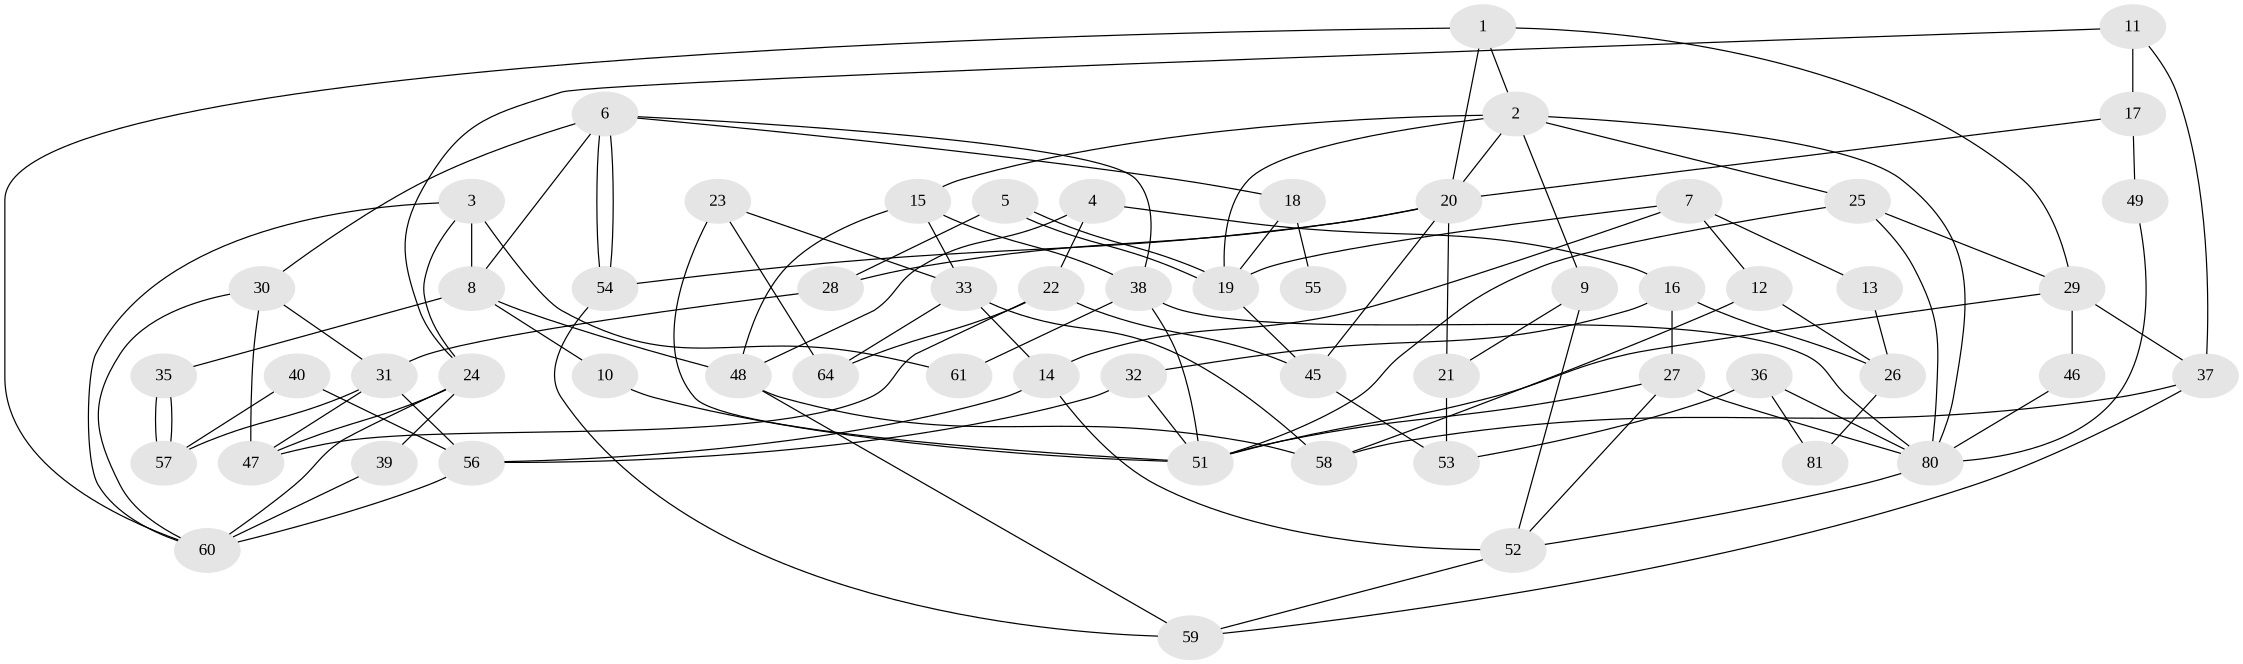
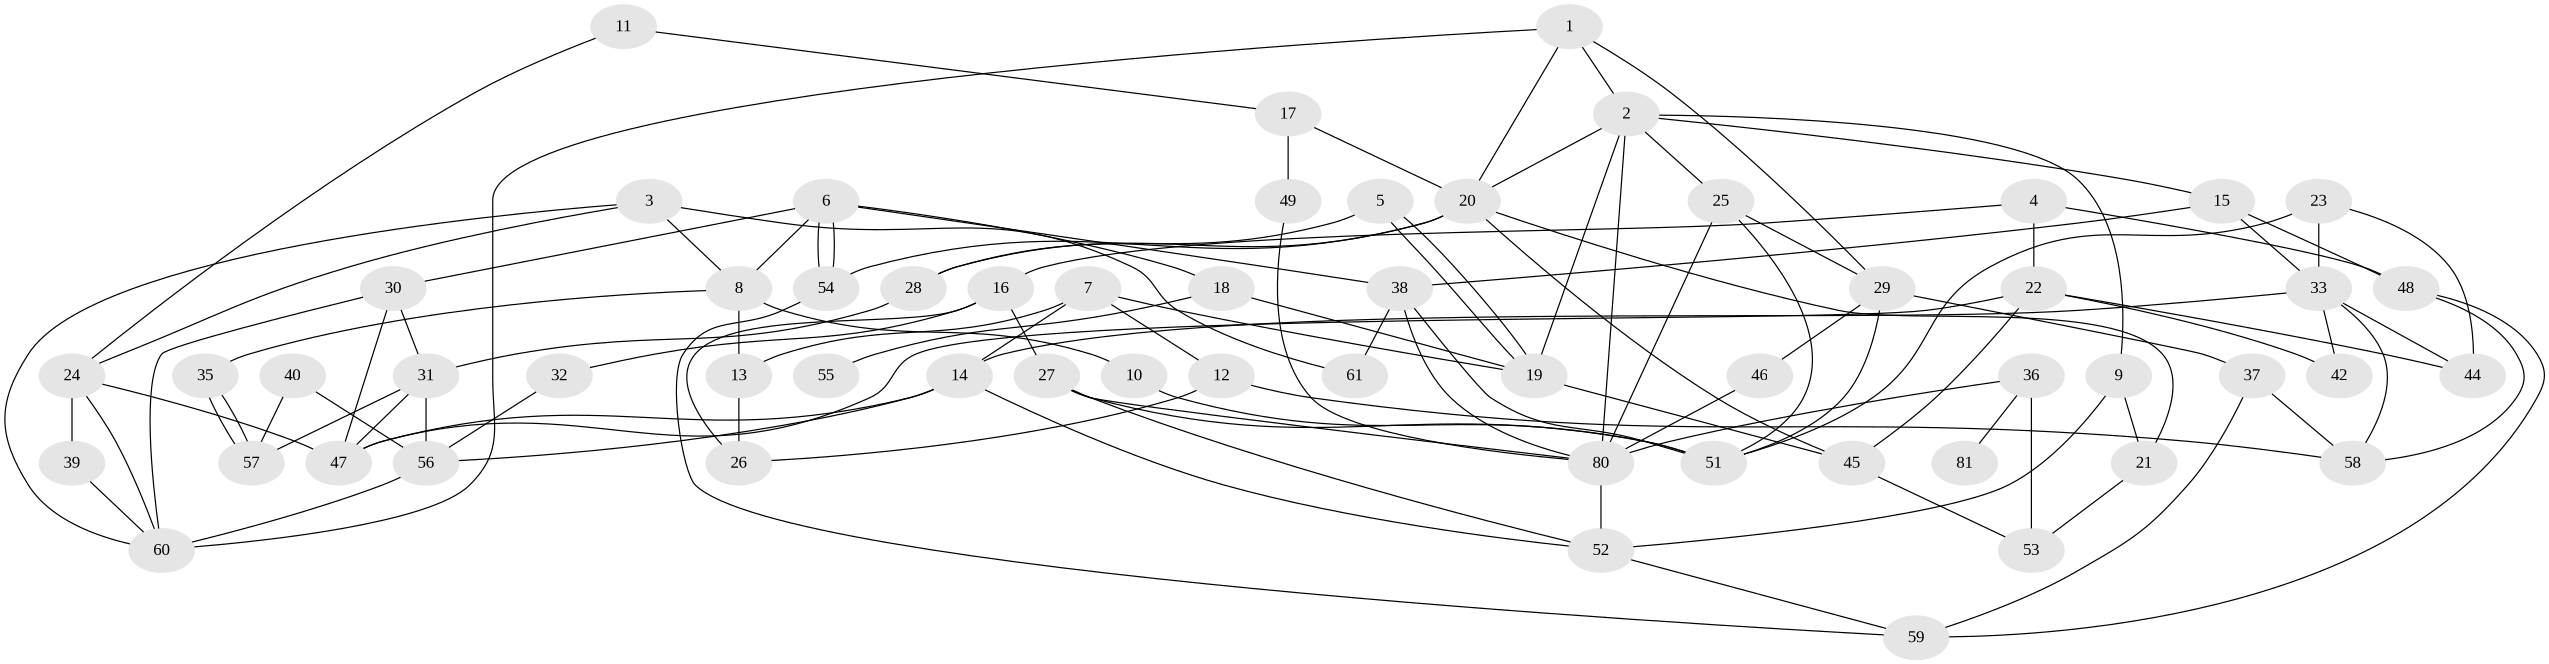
  graph {
    fontname="Liberation Serif"
    node [color=gray90 fontname="Liberation Serif" style=filled]
    edge [fontname="Liberation Serif"]
    1
    2
    20
    29
    60
    9
    15
    19
    25
    n10 [label=80]
    28
    54
    21
    45
    51
    37
    46
    52
    48
    38
    33
    3
    8
    24
    61
    13
    10
    35
    47
    39
    4
    16
    22
    26
    27
    32
-   44 [label=64]
+   42
+   44
    58
    59
    5
    31
    6
    18
    30
    55
    7
    12
    14
    56
    57
    53
    11
    17
    49
    n56 [label=81]
    23
    36
    40
    1 -- 2
    1 -- 20
    1 -- 29
    1 -- 60
    2 -- 20
    2 -- 9
    2 -- 15
    2 -- 19
    2 -- 25
    2 -- n10
    20 -- 28
    20 -- 54
    20 -- 21
    20 -- 45
    29 -- 51
    29 -- 37
    29 -- 46
    9 -- 21
    9 -- 52
    15 -- 48
    15 -- 38
    15 -- 33
    19 -- 45
    25 -- 29
    25 -- n10
    25 -- 51
    n10 -- 52
    28 -- 31
    54 -- 59
    21 -- 53
    45 -- 53
    37 -- 58
    37 -- 59
    46 -- n10
    52 -- 59
    48 -- 58
    48 -- 59
    38 -- n10
    38 -- 51
    38 -- 61
+   33 -- 42
    33 -- 44
    33 -- 58
    33 -- 14
    3 -- 60
    3 -- 8
    3 -- 24
    3 -- 61
-   8 -- 48
+   8 -- 13
    8 -- 10
    8 -- 35
    24 -- 60
    24 -- 47
    24 -- 39
    13 -- 26
    10 -- 51
    35 -- 57
    35 -- 57
    39 -- 60
    4 -- 48
    4 -- 16
    4 -- 22
    16 -- 26
    16 -- 27
    16 -- 32
    22 -- 45
    22 -- 47
+   22 -- 42
    22 -- 44
-   26 -- n56
    27 -- n10
    27 -- 51
    27 -- 52
-   32 -- 51
    32 -- 56
    5 -- 19
    5 -- 19
    5 -- 28
    31 -- 47
    31 -- 56
    31 -- 57
    6 -- 54
    6 -- 54
    6 -- 38
    6 -- 8
    6 -- 18
    6 -- 30
    18 -- 19
    18 -- 55
    30 -- 60
    30 -- 47
    30 -- 31
    7 -- 19
    7 -- 13
    7 -- 12
    7 -- 14
    12 -- 26
    12 -- 58
    14 -- 52
+   14 -- 47
    14 -- 56
    56 -- 60
-   11 -- 37
    11 -- 24
    11 -- 17
    17 -- 20
    17 -- 49
    49 -- n10
    23 -- 51
    23 -- 33
    23 -- 44
    36 -- n10
    36 -- 53
    36 -- n56
    40 -- 56
    40 -- 57
  }
